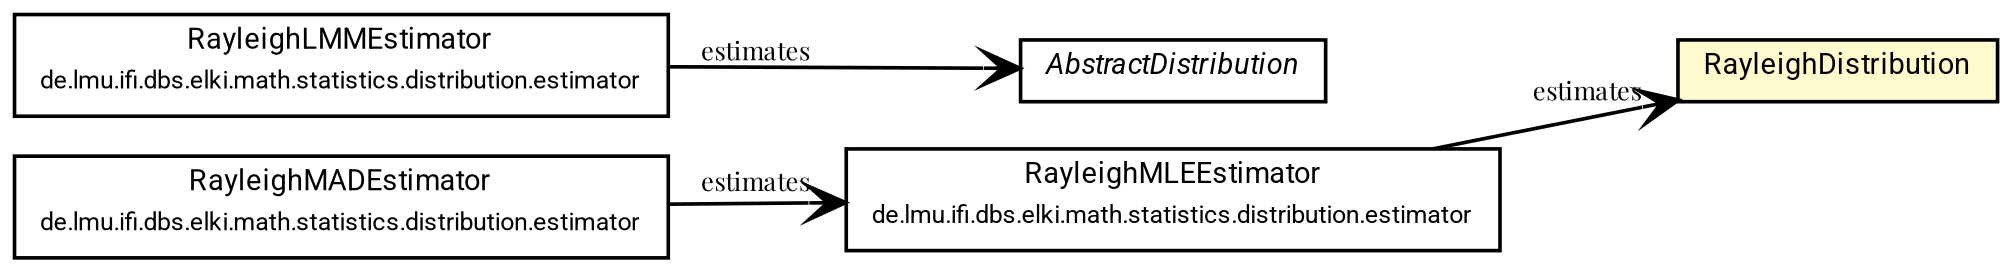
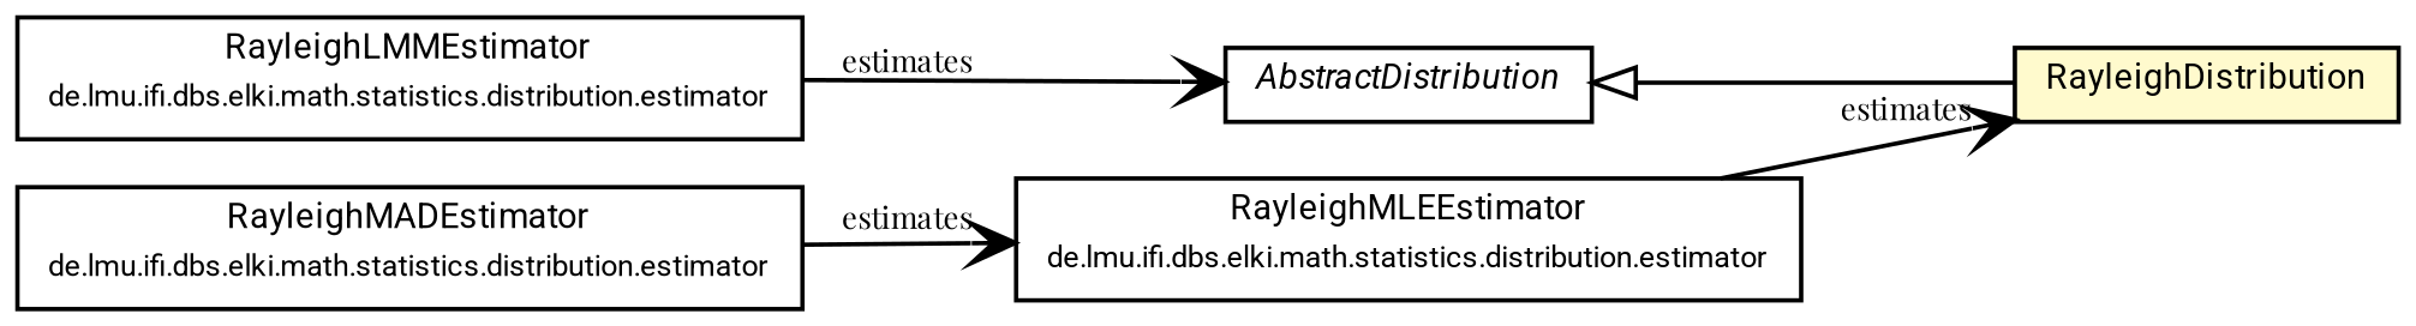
  digraph {
    fontname="Playfair Display"
    nodesep=0.15
    rankdir=LR
    ranksep=0.25
    node [fontcolor=black fontname="Playfair Display" fontsize=8 margin=0 shape=plaintext]
    edge [arrowhead=open color=black fontname="Playfair Display" fontsize=7 labelfontname=Roboto labelfontsize=7 weight=1]
    n1 [height=0 label=<<table title="de.lmu.ifi.dbs.elki.math.statistics.distribution.estimator.RayleighLMMEstimator" border="0" cellborder="1" cellspacing="0" cellpadding="2" href="estimator/RayleighLMMEstimator.html" target="_parent"> 		<tr><td><table border="0" cellspacing="0" cellpadding="1"> 		<tr><td align="center" balign="center"> <font face="Roboto">RayleighLMMEstimator</font> </td></tr> 		<tr><td align="center" balign="center"> <font face="Roboto" point-size="7.0">de.lmu.ifi.dbs.elki.math.statistics.distribution.estimator</font> </td></tr> 		</table></td></tr> 		</table>> width=0]
    n2 [height=0 label=<<table title="de.lmu.ifi.dbs.elki.math.statistics.distribution.AbstractDistribution" border="0" cellborder="1" cellspacing="0" cellpadding="2" href="AbstractDistribution.html" target="_parent"> 		<tr><td><table border="0" cellspacing="0" cellpadding="1"> 		<tr><td align="center" balign="center"> <font face="Roboto"><i>AbstractDistribution</i></font> </td></tr> 		</table></td></tr> 		</table>> width=0]
    n3 [height=0 label=<<table title="de.lmu.ifi.dbs.elki.math.statistics.distribution.RayleighDistribution" border="0" cellborder="1" cellspacing="0" cellpadding="2" bgcolor="lemonChiffon" href="RayleighDistribution.html" target="_parent"> 		<tr><td><table border="0" cellspacing="0" cellpadding="1"> 		<tr><td align="center" balign="center"> <font face="Roboto">RayleighDistribution</font> </td></tr> 		</table></td></tr> 		</table>> width=0]
    n4 [height=0 label=<<table title="de.lmu.ifi.dbs.elki.math.statistics.distribution.estimator.RayleighMLEEstimator" border="0" cellborder="1" cellspacing="0" cellpadding="2" href="estimator/RayleighMLEEstimator.html" target="_parent"> 		<tr><td><table border="0" cellspacing="0" cellpadding="1"> 		<tr><td align="center" balign="center"> <font face="Roboto">RayleighMLEEstimator</font> </td></tr> 		<tr><td align="center" balign="center"> <font face="Roboto" point-size="7.0">de.lmu.ifi.dbs.elki.math.statistics.distribution.estimator</font> </td></tr> 		</table></td></tr> 		</table>> width=0]
    n5 [height=0 label=<<table title="de.lmu.ifi.dbs.elki.math.statistics.distribution.estimator.RayleighMADEstimator" border="0" cellborder="1" cellspacing="0" cellpadding="2" href="estimator/RayleighMADEstimator.html" target="_parent"> 		<tr><td><table border="0" cellspacing="0" cellpadding="1"> 		<tr><td align="center" balign="center"> <font face="Roboto">RayleighMADEstimator</font> </td></tr> 		<tr><td align="center" balign="center"> <font face="Roboto" point-size="7.0">de.lmu.ifi.dbs.elki.math.statistics.distribution.estimator</font> </td></tr> 		</table></td></tr> 		</table>> width=0]
    n1 -> n2 [label=estimates]
+   n2 -> n3 [arrowtail=empty dir=back weight=10 arrowhead=""]
    n4 -> n3 [label=estimates]
    n5 -> n4 [label=estimates]
  }
